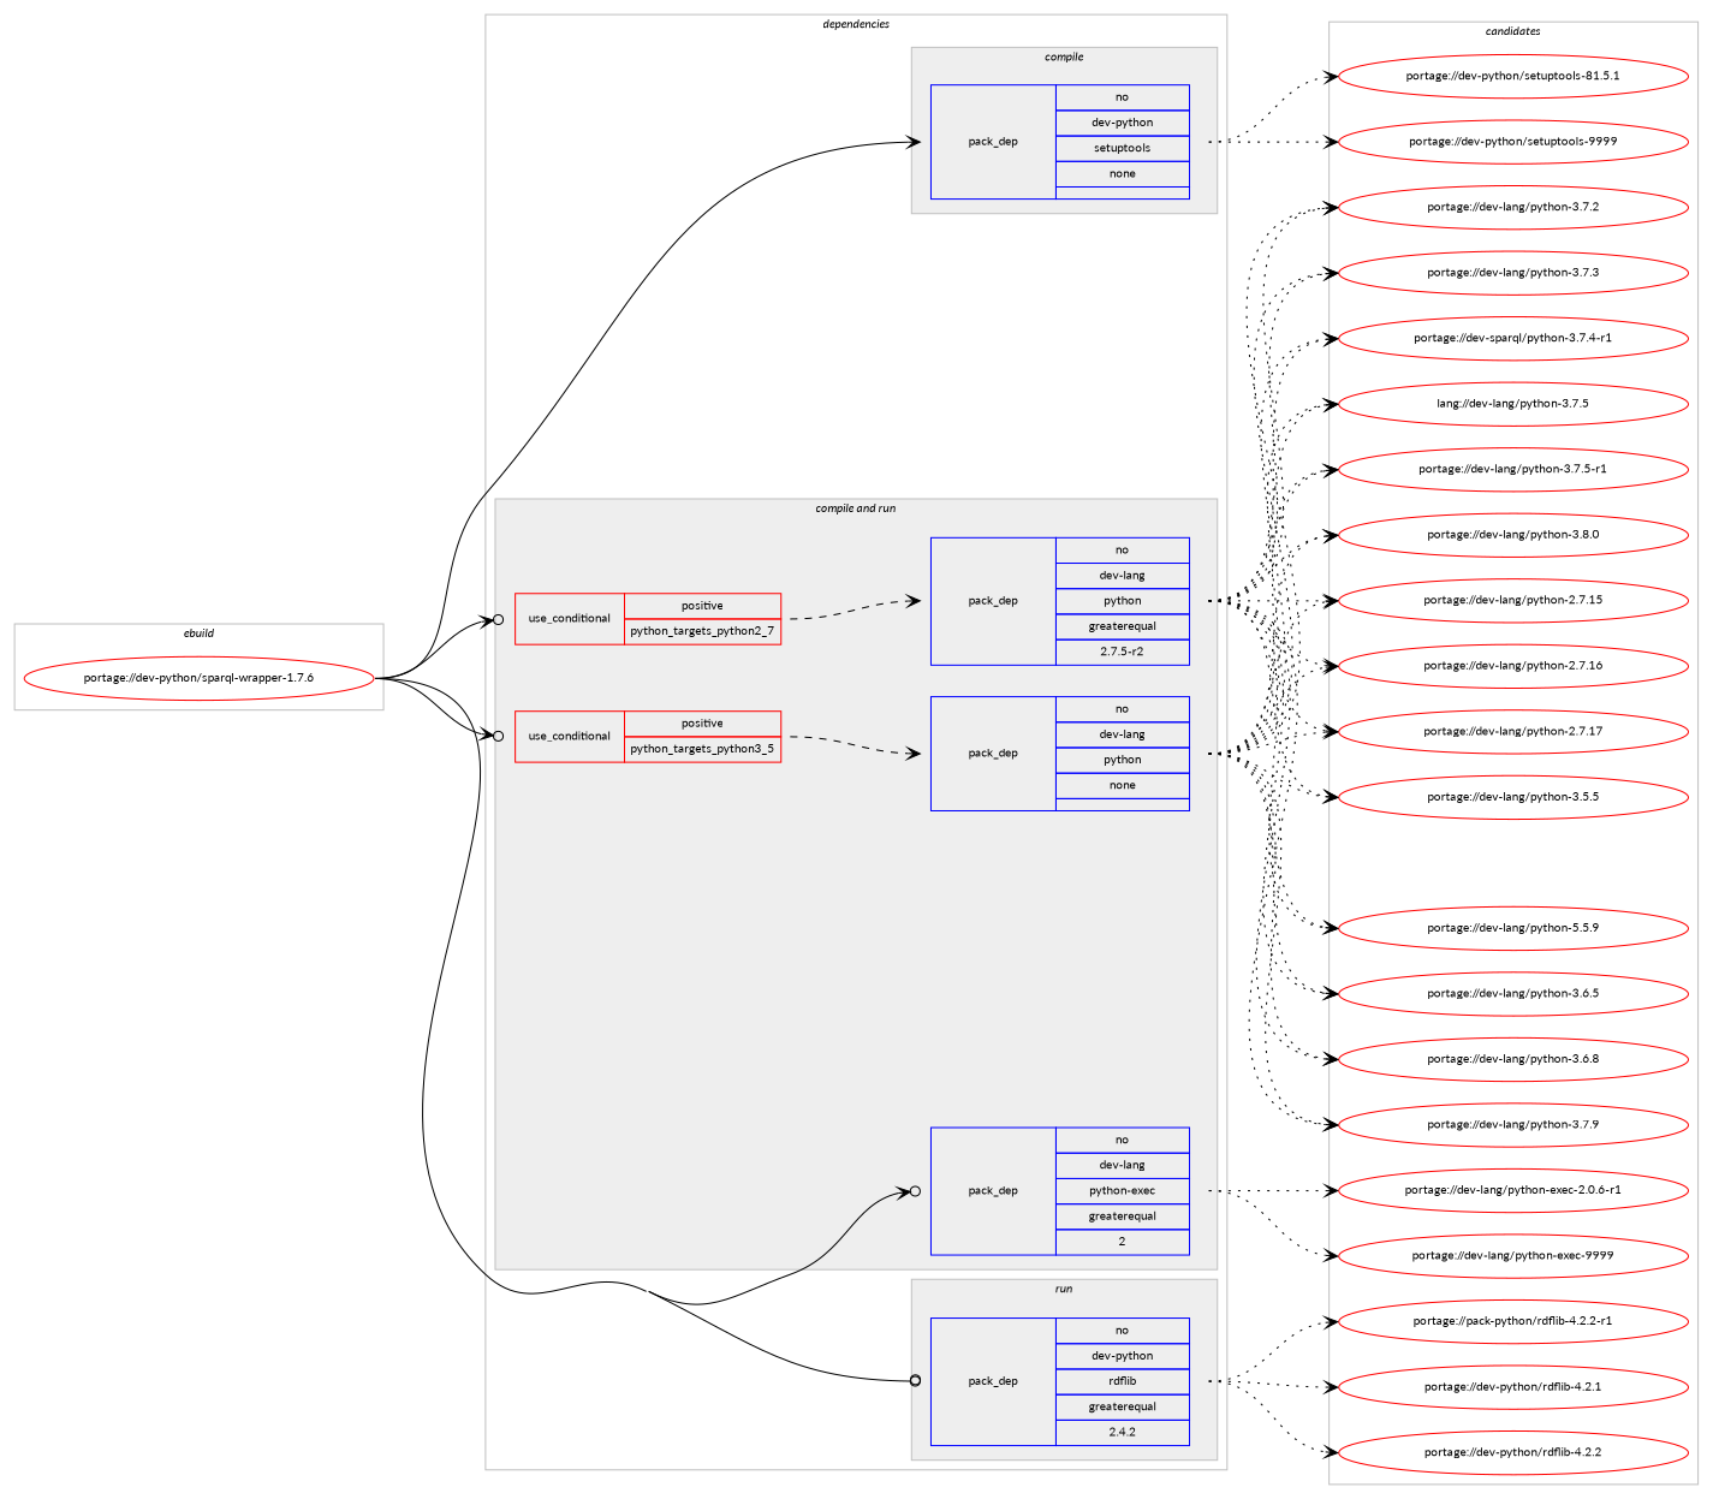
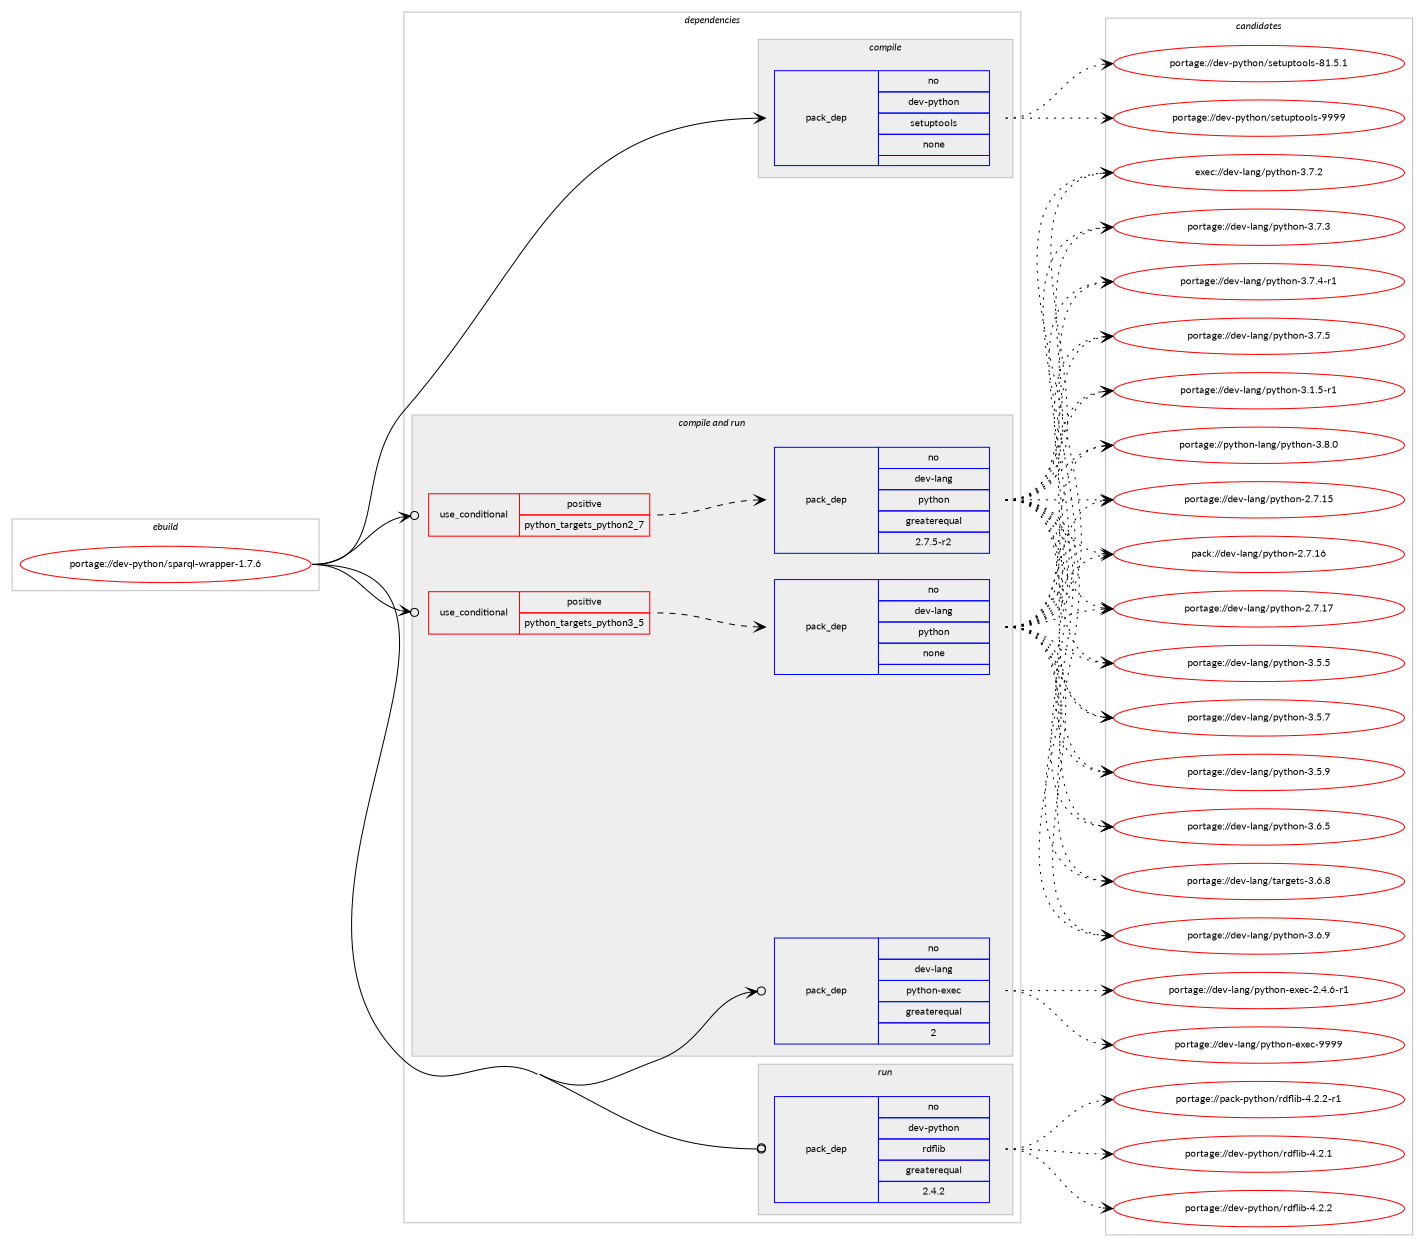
  digraph {
    compound=true
    concentrate=true
    fontname=Lato
    fontsize=10
    newrank=true
    rankdir=LR
    ranksep=1.5
    node [color=red fontname=Lato fontsize=10]
    edge [arrowhead=vee fontname=Lato headport=w style=dotted tailport=e weight=100]
    n1 [label="portage://dev-python/sparql-wrapper-1.7.6" width=4]
    n2 [color=blue label=<<TABLE BORDER="0" CELLBORDER="1" CELLSPACING="0" CELLPADDING="4" WIDTH="220"><TR><TD ROWSPAN="6" CELLPADDING="30">pack_dep</TD></TR><TR><TD WIDTH="110">no</TD></TR><TR><TD>dev-python</TD></TR><TR><TD>setuptools</TD></TR><TR><TD>none</TD></TR><TR><TD></TD></TR></TABLE>> shape=none]
    n3 [color=blue label=<<TABLE BORDER="0" CELLBORDER="1" CELLSPACING="0" CELLPADDING="4" WIDTH="220"><TR><TD ROWSPAN="6" CELLPADDING="30">pack_dep</TD></TR><TR><TD WIDTH="110">no</TD></TR><TR><TD>dev-lang</TD></TR><TR><TD>python</TD></TR><TR><TD>greaterequal</TD></TR><TR><TD>2.7.5-r2</TD></TR></TABLE>> shape=none]
    n4 [label=<<TABLE BORDER="0" CELLBORDER="1" CELLSPACING="0" CELLPADDING="4"><TR><TD ROWSPAN="3" CELLPADDING="10">use_conditional</TD></TR><TR><TD>positive</TD></TR><TR><TD>python_targets_python2_7</TD></TR></TABLE>> shape=none]
    n5 [color=blue label=<<TABLE BORDER="0" CELLBORDER="1" CELLSPACING="0" CELLPADDING="4" WIDTH="220"><TR><TD ROWSPAN="6" CELLPADDING="30">pack_dep</TD></TR><TR><TD WIDTH="110">no</TD></TR><TR><TD>dev-lang</TD></TR><TR><TD>python</TD></TR><TR><TD>none</TD></TR><TR><TD></TD></TR></TABLE>> shape=none]
    n6 [label=<<TABLE BORDER="0" CELLBORDER="1" CELLSPACING="0" CELLPADDING="4"><TR><TD ROWSPAN="3" CELLPADDING="10">use_conditional</TD></TR><TR><TD>positive</TD></TR><TR><TD>python_targets_python3_5</TD></TR></TABLE>> shape=none]
    n7 [color=blue label=<<TABLE BORDER="0" CELLBORDER="1" CELLSPACING="0" CELLPADDING="4" WIDTH="220"><TR><TD ROWSPAN="6" CELLPADDING="30">pack_dep</TD></TR><TR><TD WIDTH="110">no</TD></TR><TR><TD>dev-lang</TD></TR><TR><TD>python-exec</TD></TR><TR><TD>greaterequal</TD></TR><TR><TD>2</TD></TR></TABLE>> shape=none]
    n8 [color=blue label=<<TABLE BORDER="0" CELLBORDER="1" CELLSPACING="0" CELLPADDING="4" WIDTH="220"><TR><TD ROWSPAN="6" CELLPADDING="30">pack_dep</TD></TR><TR><TD WIDTH="110">no</TD></TR><TR><TD>dev-python</TD></TR><TR><TD>rdflib</TD></TR><TR><TD>greaterequal</TD></TR><TR><TD>2.4.2</TD></TR></TABLE>> shape=none]
    n9 [label="portage://dev-python/setuptools-81.5.1" width=4]
    n10 [label="portage://dev-python/setuptools-9999" width=4]
    n11 [label="portage://dev-lang/python-2.7.15" width=4]
-   n12 [label="portage://dev-lang/python-2.7.16" width=4]
+   n12 [label="pack://dev-lang/python-2.7.16" width=4]
    n13 [label="portage://dev-lang/python-2.7.17" width=4]
    n14 [label="portage://dev-lang/python-3.5.5" width=4]
-   n16 [label="portage://dev-lang/python-5.5.9" width=4]
+   n15 [label="portage://dev-lang/python-3.5.7" width=4]
+   n16 [label="portage://dev-lang/python-3.5.9" width=4]
    n17 [label="portage://dev-lang/python-3.6.5" width=4]
-   n18 [label="portage://dev-lang/python-3.6.8" width=4]
-   n19 [label="portage://dev-lang/python-3.7.9" width=4]
-   n20 [label="portage://dev-lang/python-3.7.2" width=4]
+   n18 [label="portage://dev-lang/targets-3.6.8" width=4]
+   n19 [label="portage://dev-lang/python-3.6.9" width=4]
+   n20 [label="exec://dev-lang/python-3.7.2" width=4]
    n21 [label="portage://dev-lang/python-3.7.3" width=4]
-   n22 [label="portage://dev-sparql/python-3.7.4-r1" width=4]
-   n23 [label="lang://dev-lang/python-3.7.5" width=4]
-   n24 [label="portage://dev-lang/python-3.7.5-r1" width=4]
-   n25 [label="portage://dev-lang/python-3.8.0" width=4]
-   n26 [label="portage://dev-lang/python-exec-2.0.6-r1" width=4]
+   n22 [label="portage://dev-lang/python-3.7.4-r1" width=4]
+   n23 [label="portage://dev-lang/python-3.7.5" width=4]
+   n24 [label="portage://dev-lang/python-3.1.5-r1" width=4]
+   n25 [label="portage://python-lang/python-3.8.0" width=4]
+   n26 [label="portage://dev-lang/python-exec-2.4.6-r1" width=4]
    n27 [label="portage://dev-lang/python-exec-9999" width=4]
    n28 [label="portage://dev-python/rdflib-4.2.1" width=4]
    n29 [label="portage://dev-python/rdflib-4.2.2" width=4]
    n30 [label="portage://pack-python/rdflib-4.2.2-r1" width=4]
    subgraph cluster_1 {
      color=gray
      label=<<i>ebuild</i>>
      rank=same
      n1
    }
    subgraph cluster_2 {
      color=gray
      label=<<i>dependencies</i>>
      subgraph cluster_3 {
        color=gray
        fillcolor="#eeeeee"
        label=<<i>compile</i>>
        style=filled
        subgraph sub_4 {
          color=gray
          fillcolor="#eeeeee"
          label=<<i>compile</i>>
          style=filled
          n2
        }
      }
      subgraph cluster_5 {
        color=gray
        fillcolor="#eeeeee"
        label=<<i>compile and run</i>>
        style=filled
        subgraph sub_6 {
          color=gray
          fillcolor="#eeeeee"
          label=<<i>compile and run</i>>
          style=filled
          n4
          subgraph sub_7 {
            color=gray
            fillcolor="#eeeeee"
            label=<<i>compile and run</i>>
            style=filled
            n3
          }
        }
        subgraph sub_8 {
          color=gray
          fillcolor="#eeeeee"
          label=<<i>compile and run</i>>
          style=filled
          n6
          subgraph sub_9 {
            color=gray
            fillcolor="#eeeeee"
            label=<<i>compile and run</i>>
            style=filled
            n5
          }
        }
        subgraph sub_10 {
          color=gray
          fillcolor="#eeeeee"
          label=<<i>compile and run</i>>
          style=filled
          n7
        }
      }
      subgraph cluster_11 {
        color=gray
        fillcolor="#eeeeee"
        label=<<i>run</i>>
        style=filled
        subgraph sub_12 {
          color=gray
          fillcolor="#eeeeee"
          label=<<i>run</i>>
          style=filled
          n8
        }
      }
    }
    subgraph cluster_13 {
      color=gray
      label=<<i>candidates</i>>
      rank=same
      subgraph sub_14 {
        color=black
        label=<<i>candidates</i>>
        nodesep=1
        rank=same
        n9
        n10
      }
      subgraph sub_15 {
        color=black
        label=<<i>candidates</i>>
        nodesep=1
        rank=same
        n11
        n12
        n13
        n14
+       n15
        n16
        n17
        n18
        n19
        n20
        n21
        n22
        n23
        n24
        n25
      }
      subgraph sub_16 {
        color=black
        label=<<i>candidates</i>>
        nodesep=1
        rank=same
        n11
        n12
        n13
        n14
+       n15
        n16
        n17
        n18
        n19
        n20
        n21
        n22
        n23
        n24
        n25
      }
      subgraph sub_17 {
        color=black
        label=<<i>candidates</i>>
        nodesep=1
        rank=same
        n26
        n27
      }
      subgraph sub_18 {
        color=black
        label=<<i>candidates</i>>
        nodesep=1
        rank=same
        n28
        n29
        n30
      }
    }
    n1 -> n2 [style=solid weight=20]
    n1 -> n4 [arrowhead=odotvee style=solid weight=20]
    n1 -> n6 [arrowhead=odotvee style=solid weight=20]
    n1 -> n7 [arrowhead=odotvee style=solid weight=20]
    n1 -> n8 [arrowhead=odot style=solid weight=20]
    n2 -> n9
    n2 -> n10
    n3 -> n11
    n3 -> n12
    n3 -> n13
    n3 -> n14
+   n3 -> n15
    n3 -> n16
    n3 -> n17
    n3 -> n18
    n3 -> n19
    n3 -> n20
    n3 -> n21
    n3 -> n22
    n3 -> n23
    n3 -> n24
    n3 -> n25
    n4 -> n3 [style=dashed weight=20]
    n5 -> n11
    n5 -> n12
    n5 -> n13
    n5 -> n14
+   n5 -> n15
    n5 -> n16
    n5 -> n17
    n5 -> n18
    n5 -> n19
    n5 -> n20
    n5 -> n21
    n5 -> n22
    n5 -> n23
    n5 -> n24
    n5 -> n25
    n6 -> n5 [style=dashed weight=20]
    n7 -> n26
    n7 -> n27
    n8 -> n28
    n8 -> n29
    n8 -> n30
  }
